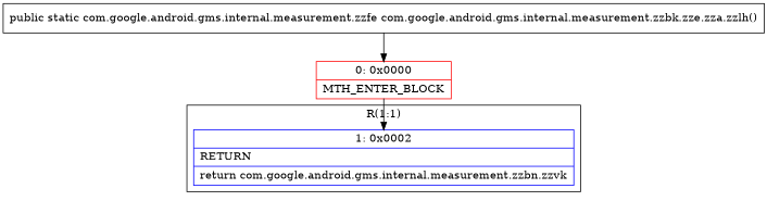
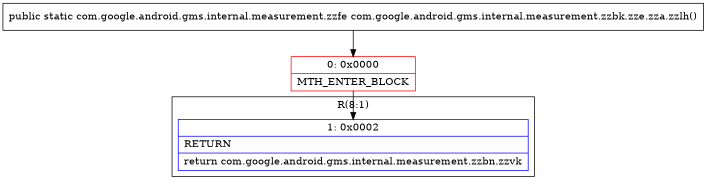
  digraph {
    node [shape=record]
    n1 [color=blue label="{1\:\ 0x0002|RETURN\l|return com.google.android.gms.internal.measurement.zzbn.zzvk\l}"]
    n2 [color=red label="{0\:\ 0x0000|MTH_ENTER_BLOCK\l}"]
    n3 [label="{public static com.google.android.gms.internal.measurement.zzfe com.google.android.gms.internal.measurement.zzbk.zze.zza.zzlh() }"]
    subgraph cluster_1 {
-     label="R(1:1)"
+     label="R(8:1)"
      n1
    }
    n2 -> n1
    n3 -> n2
  }
